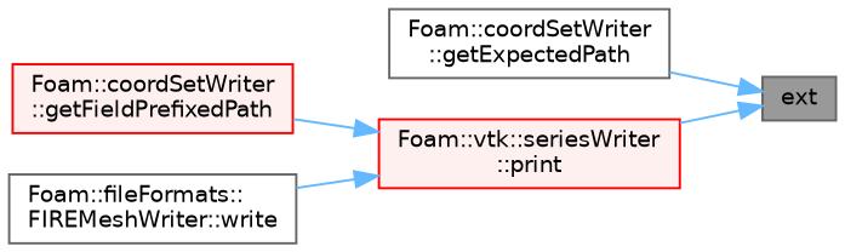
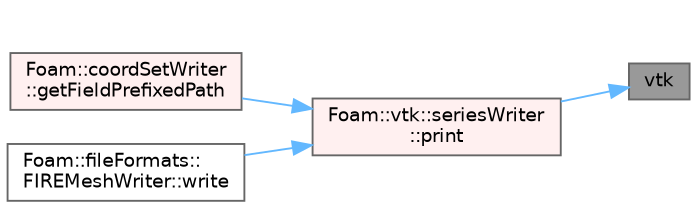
  digraph {
    rankdir=RL
    node [color=grey40 fillcolor=white fontname=Helvetica fontsize=10 shape=box style=filled]
    edge [color=steelblue1 dir=back fontname=Helvetica fontsize=10 labelfontname=Helvetica labelfontsize=10 style=solid]
-   n1 [color=gray40 fillcolor=grey60 fontcolor=black height=0.2 label=ext width=0.4]
-   n2 [height=0.2 label="Foam::coordSetWriter\l::getExpectedPath" width=0.4]
-   n3 [color=red fillcolor="#FFF0F0" height=0.2 label="Foam::vtk::seriesWriter\l::print" width=0.4]
-   n4 [color=red fillcolor="#FFF0F0" height=0.2 label="Foam::coordSetWriter\l::getFieldPrefixedPath" width=0.4]
+   n1 [color=gray40 fillcolor=grey60 fontcolor=black height=0.2 label=vtk width=0.4]
+   n3 [fillcolor="#FFF0F0" height=0.2 label="Foam::vtk::seriesWriter\l::print" width=0.4]
+   n4 [fillcolor="#FFF0F0" height=0.2 label="Foam::coordSetWriter\l::getFieldPrefixedPath" width=0.4]
    n5 [height=0.2 label="Foam::fileFormats::\lFIREMeshWriter::write" width=0.4]
-   n1 -> n2
    n1 -> n3
    n3 -> n4
    n3 -> n5
  }
